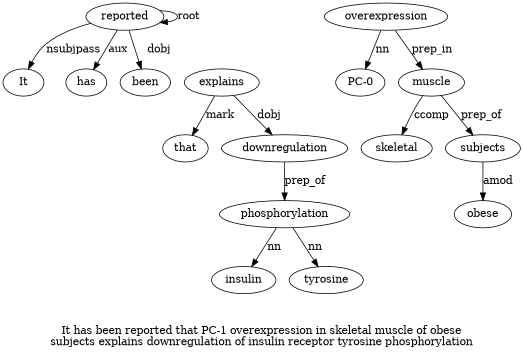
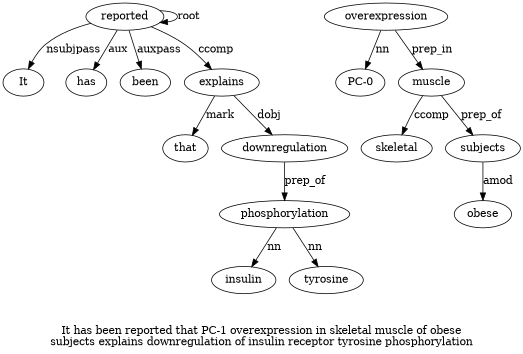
  digraph {
    label="It has been reported that PC-1 overexpression in skeletal muscle of obese\nsubjects explains downregulation of insulin receptor tyrosine phosphorylation"
    node [fillcolor=white style=filled]
    n1 [label=reported]
    n2 [label=It]
    n3 [label=has]
    n4 [label=been]
    n5 [label=explains]
    n6 [label=that]
    n7 [label=downregulation]
    n8 [label=overexpression]
    n9 [label="PC-0"]
    n10 [label=muscle]
    n11 [label=phosphorylation]
    n12 [label=skeletal]
    n13 [label=subjects]
    n14 [label=obese]
    n15 [label=insulin]
    n16 [label=tyrosine]
    n1 -> n1 [label=root]
    n1 -> n2 [label=nsubjpass]
    n1 -> n3 [label=aux]
-   n1 -> n4 [label=dobj]
+   n1 -> n4 [label=auxpass]
+   n1 -> n5 [label=ccomp]
    n5 -> n6 [label=mark]
    n5 -> n7 [label=dobj]
    n7 -> n11 [label=prep_of]
    n8 -> n9 [label=nn]
    n8 -> n10 [label=prep_in]
    n10 -> n12 [label=ccomp]
    n10 -> n13 [label=prep_of]
    n11 -> n15 [label=nn]
    n11 -> n16 [label=nn]
    n13 -> n14 [label=amod]
  }
